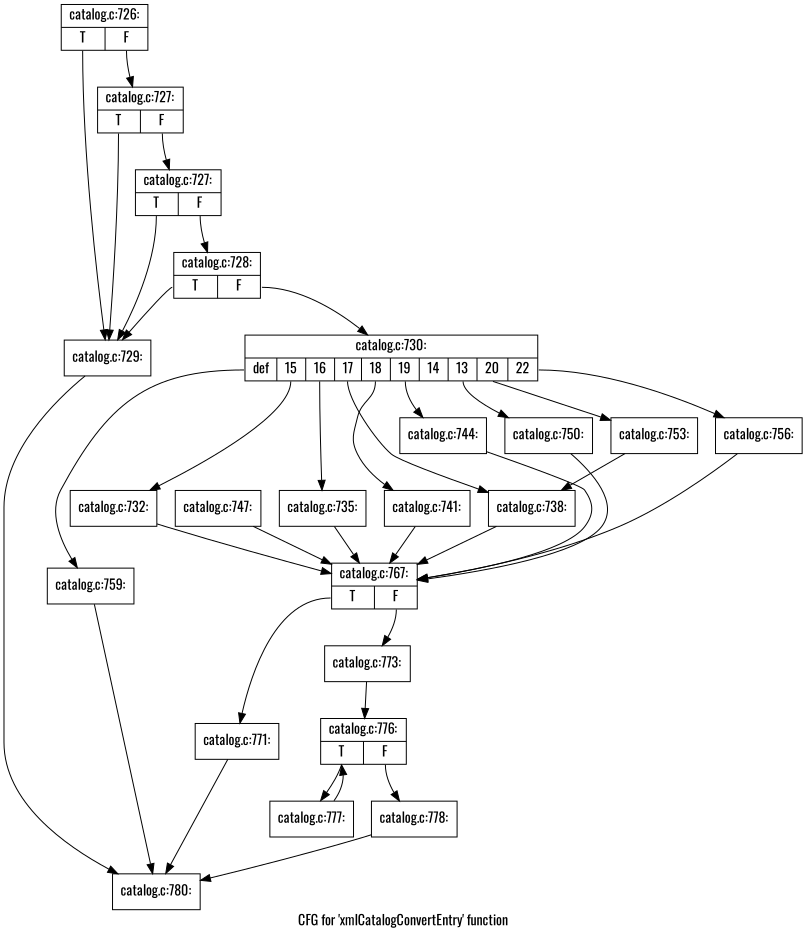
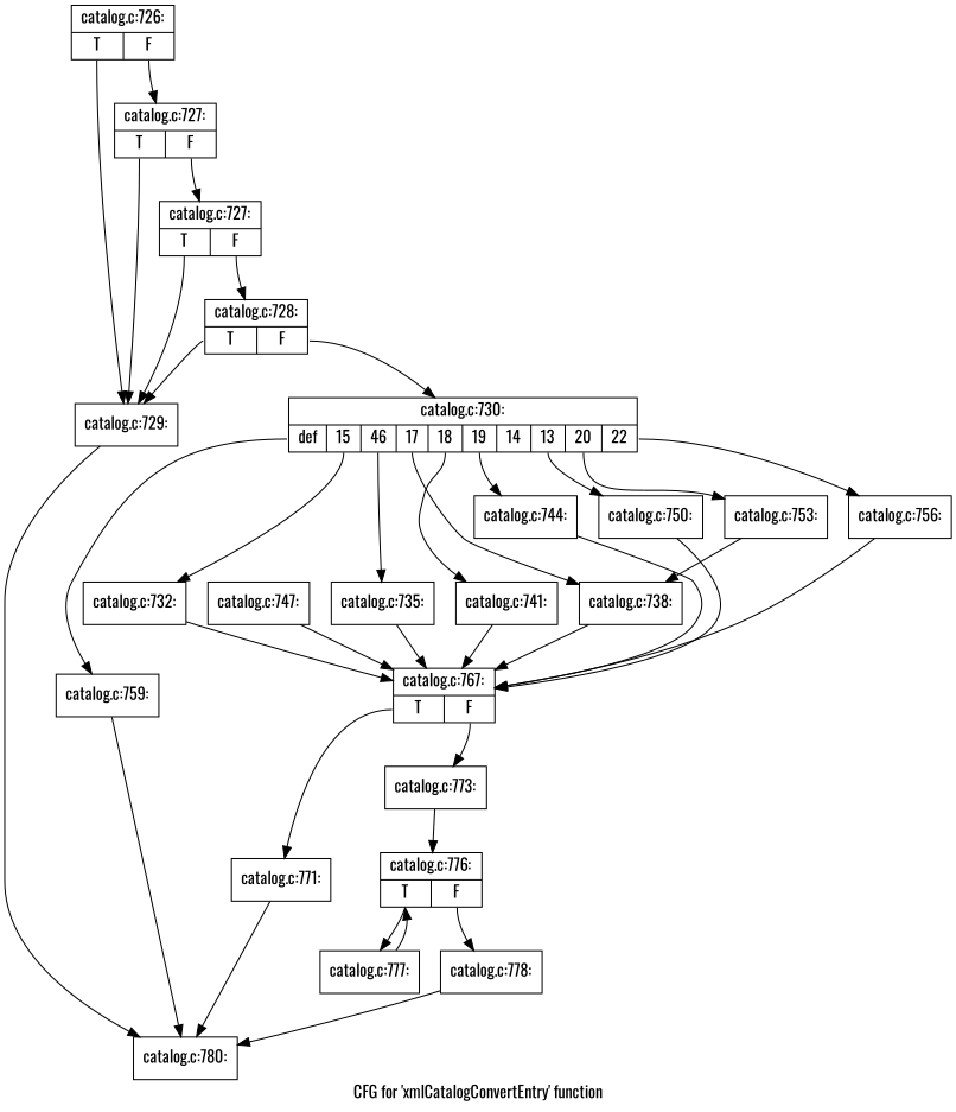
  digraph {
    fontname=Oswald
    label="CFG for 'xmlCatalogConvertEntry' function"
    node [fontname=Oswald shape=record]
    edge [fontname=Oswald]
    n1 [label="{catalog.c:726:|{<s0>T|<s1>F}}"]
    n2 [label="{catalog.c:729:}"]
    n3 [label="{catalog.c:727:|{<s0>T|<s1>F}}"]
    n4 [label="{catalog.c:780:}"]
    n5 [label="{catalog.c:727:|{<s0>T|<s1>F}}"]
    n6 [label="{catalog.c:728:|{<s0>T|<s1>F}}"]
-   n7 [label="{catalog.c:730:|{<s0>def|<s1>15|<s2>16|<s3>17|<s4>18|<s5>19|<s6>14|<s7>13|<s8>20|<s9>22}}"]
+   n7 [label="{catalog.c:730:|{<s0>def|<s1>15|<s2>46|<s3>17|<s4>18|<s5>19|<s6>14|<s7>13|<s8>20|<s9>22}}"]
    n8 [label="{catalog.c:759:}"]
    n9 [label="{catalog.c:732:}"]
    n10 [label="{catalog.c:735:}"]
    n11 [label="{catalog.c:738:}"]
    n12 [label="{catalog.c:741:}"]
    n13 [label="{catalog.c:744:}"]
    n14 [label="{catalog.c:750:}"]
    n15 [label="{catalog.c:753:}"]
    n16 [label="{catalog.c:756:}"]
    n17 [label="{catalog.c:767:|{<s0>T|<s1>F}}"]
    n18 [label="{catalog.c:747:}"]
    n19 [label="{catalog.c:771:}"]
    n20 [label="{catalog.c:773:}"]
    n21 [label="{catalog.c:776:|{<s0>T|<s1>F}}"]
    n22 [label="{catalog.c:777:}"]
    n23 [label="{catalog.c:778:}"]
    n1 -> n2 [tailport=s0]
    n1 -> n3 [tailport=s1]
    n2 -> n4
    n3 -> n2 [tailport=s0]
    n3 -> n5 [tailport=s1]
    n5 -> n2 [tailport=s0]
    n5 -> n6 [tailport=s1]
    n6 -> n2 [tailport=s0]
    n6 -> n7 [tailport=s1]
    n7 -> n8 [tailport=s0]
    n7 -> n9 [tailport=s1]
    n7 -> n10 [tailport=s2]
    n7 -> n11 [tailport=s3]
    n7 -> n12 [tailport=s4]
    n7 -> n13 [tailport=s5]
    n7 -> n14 [tailport=s7]
    n7 -> n15 [tailport=s8]
    n7 -> n16 [tailport=s9]
    n8 -> n4
    n9 -> n17
    n10 -> n17
    n11 -> n17
    n12 -> n17
    n13 -> n17
    n14 -> n17
    n15 -> n11
    n16 -> n17
    n17 -> n19 [tailport=s0]
    n17 -> n20 [tailport=s1]
    n18 -> n17
    n19 -> n4
    n20 -> n21
    n21 -> n22 [tailport=s0]
    n21 -> n23 [tailport=s1]
    n22 -> n21
    n23 -> n4
  }
